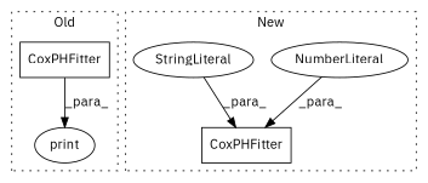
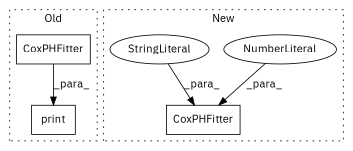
  digraph {
    fontname="IBM Plex Sans"
    node [a=32 shape=box fontname="IBM Plex Sans"]
    edge [fontname="IBM Plex Sans"]
    n1 [l=13 label=CoxPHFitter s=493]
-   n2 [l="6,1" label=print s="584,605" shape=ellipse]
+   n2 [l="6,1" label=print s="584,605"]
    n3 [l="12,1" label=CoxPHFitter s="534,557"]
    n4 [a=34 l=1 label=NumberLiteral s=556 shape=ellipse]
    n5 [a=45 l=9 label=StringLiteral s=546 shape=ellipse]
    subgraph cluster_1 {
      label=Old
      style=dotted
      n1
      n2
    }
    subgraph cluster_2 {
      label=New
      style=dotted
      n3
      n4
      n5
    }
    n1 -> n2 [label=_para_]
    n4 -> n3 [label=_para_]
    n5 -> n3 [label=_para_]
  }
